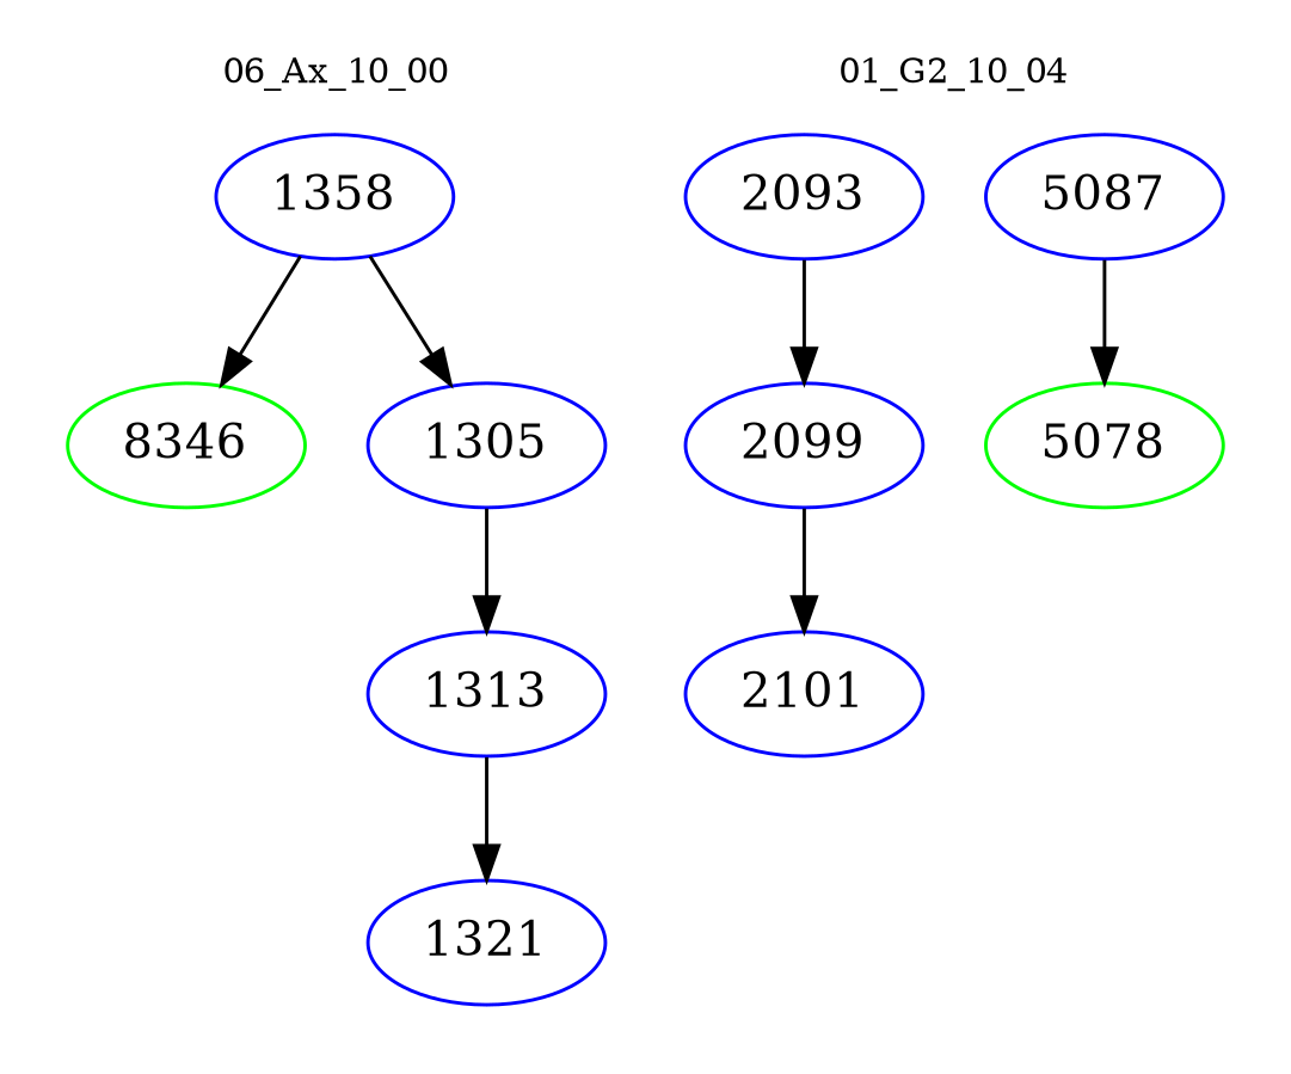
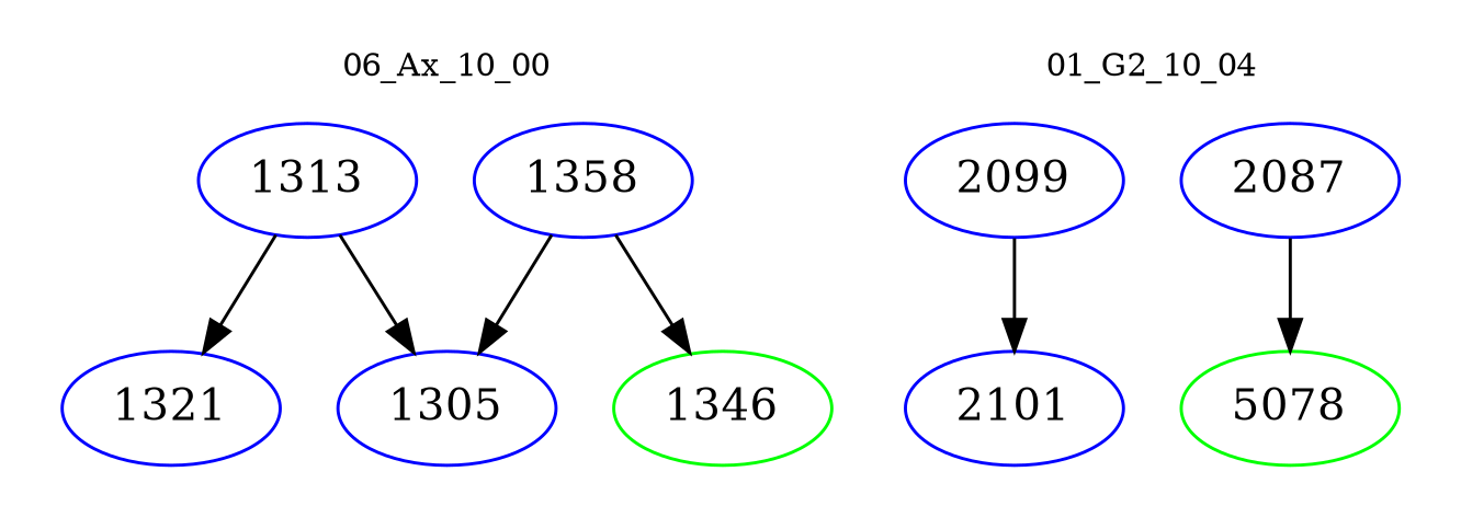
  digraph {
    node [color=blue]
    edge [color=black]
    n1 [label=1358]
-   n2 [color=green label=8346]
+   n2 [color=green label=1346]
    n3 [label=1305]
    n4 [label=1313]
    n5 [label=1321]
-   n6 [label=5087]
+   n6 [label=2087]
    n7 [color=green label=5078]
-   n8 [label=2093]
    n9 [label=2099]
    n10 [label=2101]
    subgraph cluster_1 {
      color=white
      fontsize=10
      label="06_Ax_10_00"
      n1
      n2
      n3
      n4
      n5
    }
    subgraph cluster_2 {
      color=white
      fontsize=10
      label="01_G2_10_04"
      n6
      n7
-     n8
      n9
      n10
    }
    n1 -> n2
    n1 -> n3
-   n3 -> n4
+   n4 -> n3
    n4 -> n5
    n6 -> n7
-   n8 -> n9
    n9 -> n10
  }
